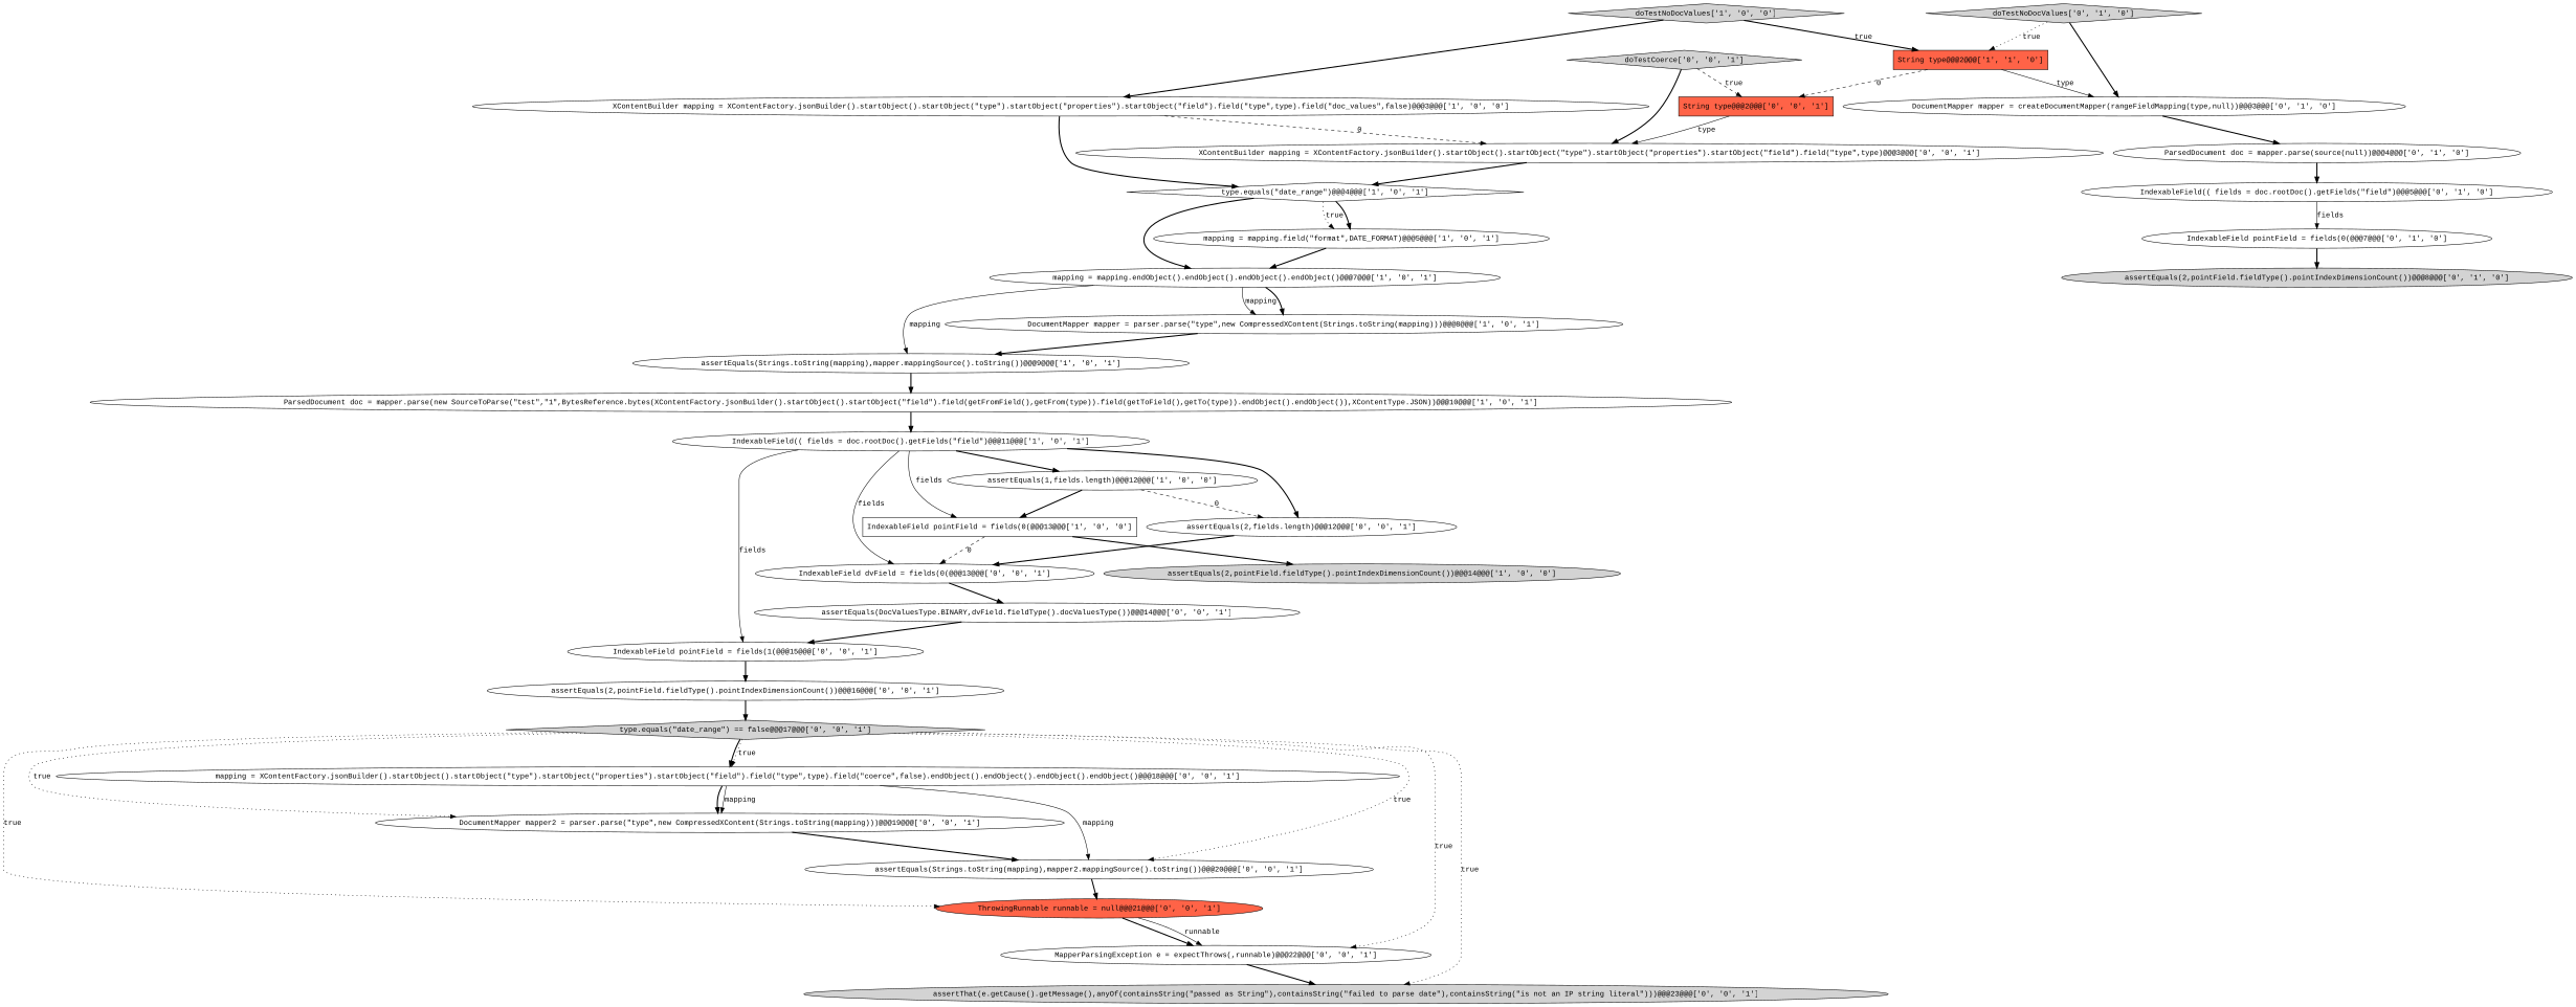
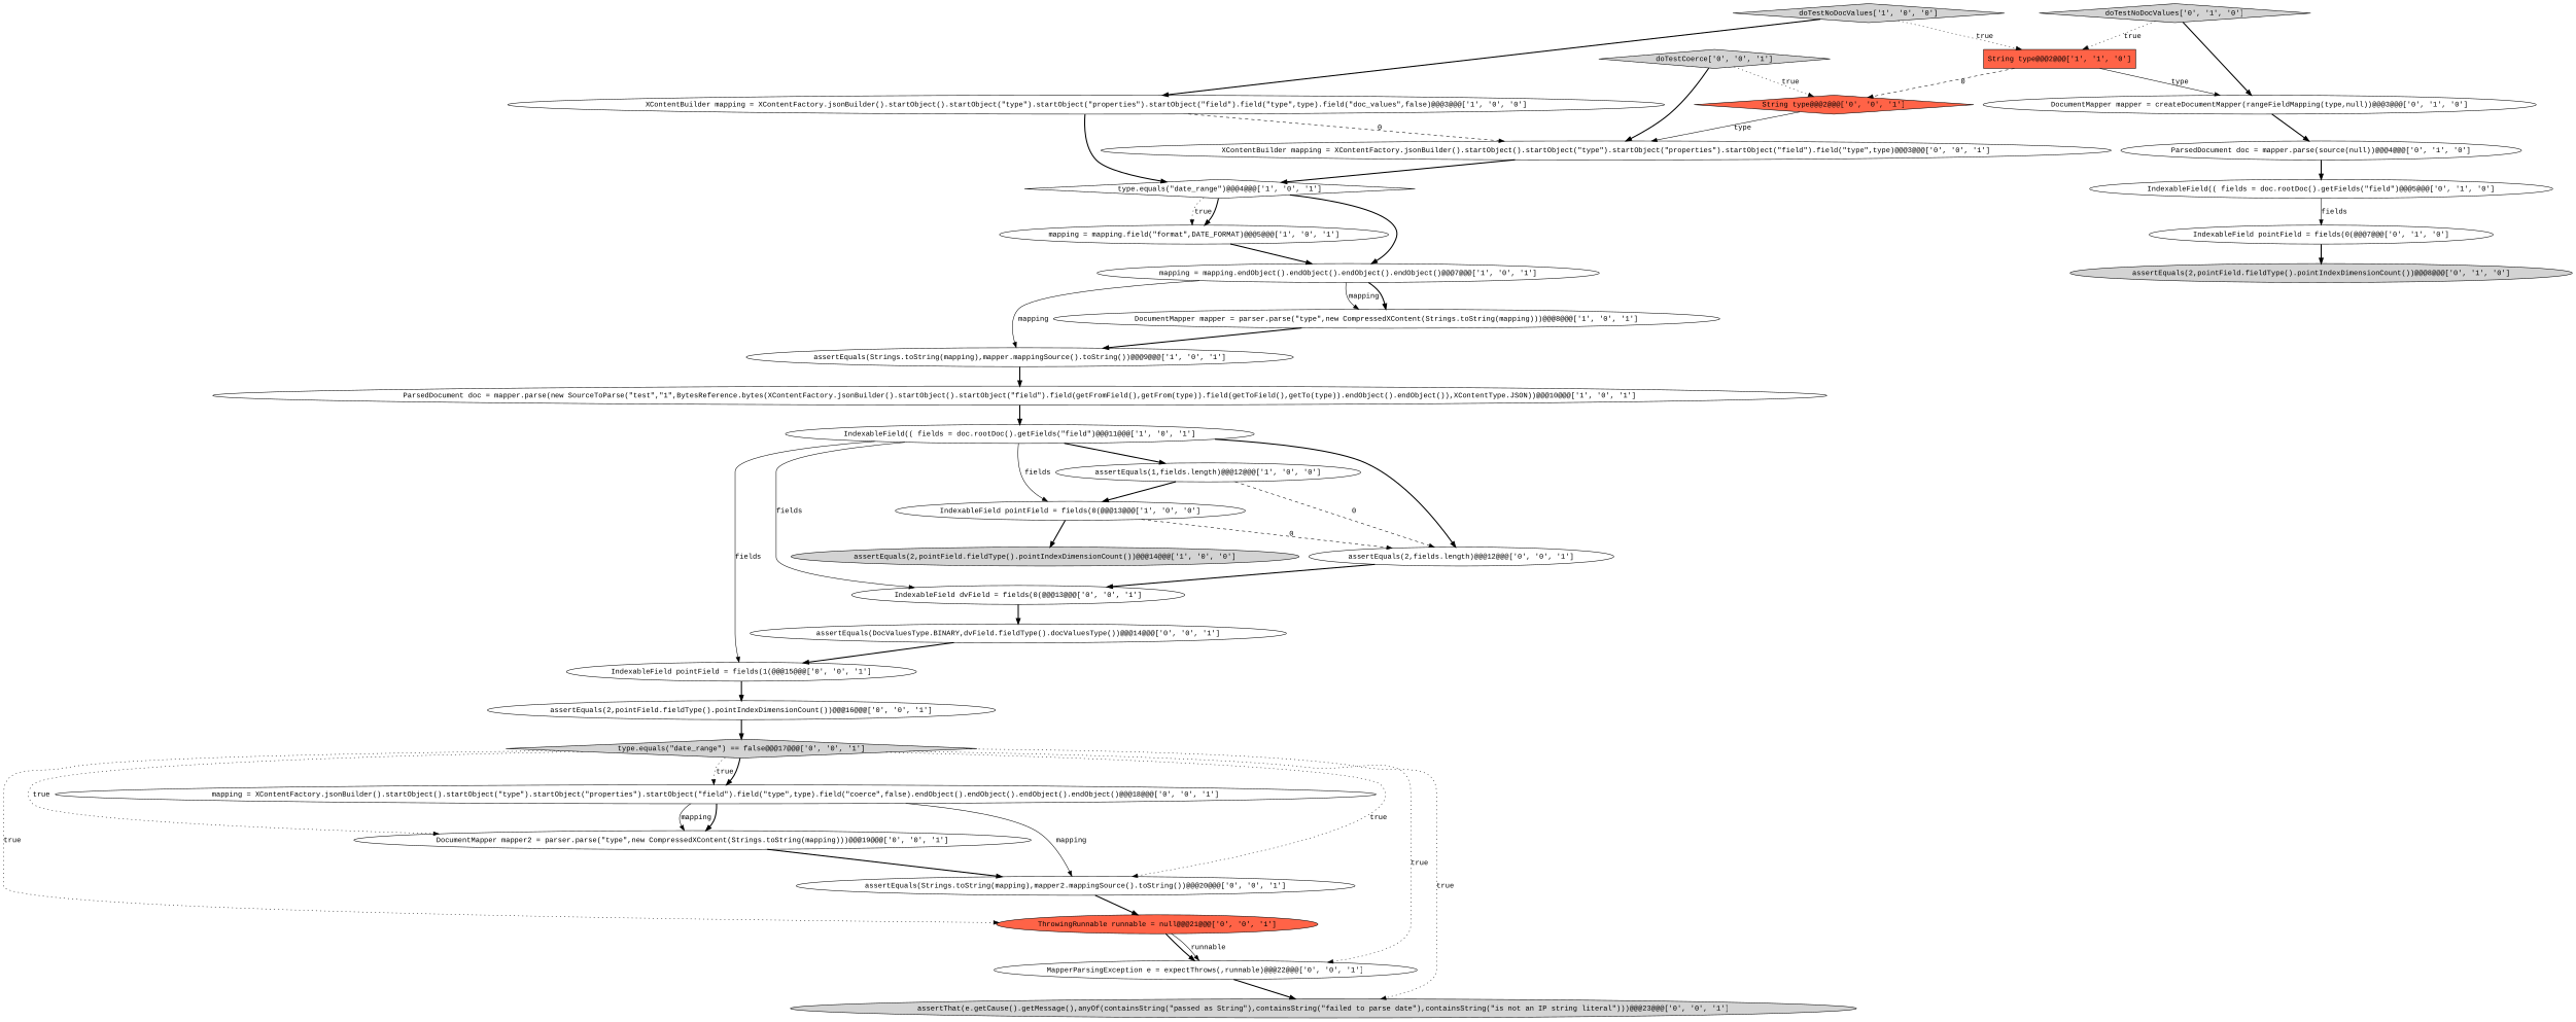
  digraph {
    fontname="Liberation Mono"
    node [fillcolor=white fontname="Liberation Mono" shape=ellipse style=filled]
    edge [fontname="Liberation Mono" style=bold]
    n1 [fillcolor=tomato label="String type@@@2@@@['1', '1', '0']" shape=box]
-   n2 [fillcolor=tomato label="String type@@@2@@@['0', '0', '1']" shape=box]
+   n2 [fillcolor=tomato label="String type@@@2@@@['0', '0', '1']" shape=diamond]
    n3 [label="DocumentMapper mapper = createDocumentMapper(rangeFieldMapping(type,null))@@@3@@@['0', '1', '0']"]
    n4 [label="XContentBuilder mapping = XContentFactory.jsonBuilder().startObject().startObject(\"type\").startObject(\"properties\").startObject(\"field\").field(\"type\",type)@@@3@@@['0', '0', '1']"]
    n5 [label="ParsedDocument doc = mapper.parse(source(null))@@@4@@@['0', '1', '0']"]
    n6 [label="IndexableField(( fields = doc.rootDoc().getFields(\"field\")@@@11@@@['1', '0', '1']"]
-   n7 [label="IndexableField pointField = fields(0(@@@13@@@['1', '0', '0']" shape=box]
+   n7 [label="IndexableField pointField = fields(0(@@@13@@@['1', '0', '0']"]
    n8 [label="IndexableField pointField = fields(1(@@@15@@@['0', '0', '1']"]
    n9 [label="IndexableField dvField = fields(0(@@@13@@@['0', '0', '1']"]
    n10 [label="assertEquals(1,fields.length)@@@12@@@['1', '0', '0']"]
    n11 [label="assertEquals(2,fields.length)@@@12@@@['0', '0', '1']"]
    n12 [fillcolor=lightgray label="assertEquals(2,pointField.fieldType().pointIndexDimensionCount())@@@14@@@['1', '0', '0']"]
    n13 [label="assertEquals(2,pointField.fieldType().pointIndexDimensionCount())@@@16@@@['0', '0', '1']"]
    n14 [label="assertEquals(DocValuesType.BINARY,dvField.fieldType().docValuesType())@@@14@@@['0', '0', '1']"]
    n15 [label="IndexableField pointField = fields(0(@@@7@@@['0', '1', '0']"]
    n16 [fillcolor=lightgray label="assertEquals(2,pointField.fieldType().pointIndexDimensionCount())@@@8@@@['0', '1', '0']"]
    n17 [label="ParsedDocument doc = mapper.parse(new SourceToParse(\"test\",\"1\",BytesReference.bytes(XContentFactory.jsonBuilder().startObject().startObject(\"field\").field(getFromField(),getFrom(type)).field(getToField(),getTo(type)).endObject().endObject()),XContentType.JSON))@@@10@@@['1', '0', '1']"]
    n18 [label="IndexableField(( fields = doc.rootDoc().getFields(\"field\")@@@5@@@['0', '1', '0']"]
    n19 [label="assertEquals(Strings.toString(mapping),mapper2.mappingSource().toString())@@@20@@@['0', '0', '1']"]
    n20 [fillcolor=tomato label="ThrowingRunnable runnable = null@@@21@@@['0', '0', '1']"]
    n21 [label="MapperParsingException e = expectThrows(,runnable)@@@22@@@['0', '0', '1']"]
    n22 [fillcolor=lightgray label="type.equals(\"date_range\") == false@@@17@@@['0', '0', '1']" shape=diamond]
    n23 [label="type.equals(\"date_range\")@@@4@@@['1', '0', '1']" shape=diamond]
    n24 [label="assertEquals(Strings.toString(mapping),mapper.mappingSource().toString())@@@9@@@['1', '0', '1']"]
    n25 [fillcolor=lightgray label="assertThat(e.getCause().getMessage(),anyOf(containsString(\"passed as String\"),containsString(\"failed to parse date\"),containsString(\"is not an IP string literal\")))@@@23@@@['0', '0', '1']"]
    n26 [label="DocumentMapper mapper2 = parser.parse(\"type\",new CompressedXContent(Strings.toString(mapping)))@@@19@@@['0', '0', '1']"]
    n27 [label="mapping = XContentFactory.jsonBuilder().startObject().startObject(\"type\").startObject(\"properties\").startObject(\"field\").field(\"type\",type).field(\"coerce\",false).endObject().endObject().endObject().endObject()@@@18@@@['0', '0', '1']"]
    n28 [label="mapping = mapping.field(\"format\",DATE_FORMAT)@@@5@@@['1', '0', '1']"]
    n29 [label="mapping = mapping.endObject().endObject().endObject().endObject()@@@7@@@['1', '0', '1']"]
    n30 [label="DocumentMapper mapper = parser.parse(\"type\",new CompressedXContent(Strings.toString(mapping)))@@@8@@@['1', '0', '1']"]
    n31 [label="XContentBuilder mapping = XContentFactory.jsonBuilder().startObject().startObject(\"type\").startObject(\"properties\").startObject(\"field\").field(\"type\",type).field(\"doc_values\",false)@@@3@@@['1', '0', '0']"]
    n32 [fillcolor=lightgray label="doTestNoDocValues['1', '0', '0']" shape=diamond]
    n33 [fillcolor=lightgray label="doTestNoDocValues['0', '1', '0']" shape=diamond]
    n34 [fillcolor=lightgray label="doTestCoerce['0', '0', '1']" shape=diamond]
    n1 -> n2 [label=0 style=dashed]
    n1 -> n3 [label=type style=solid]
    n2 -> n4 [label=type style=solid]
    n3 -> n5
    n4 -> n23
    n5 -> n18
    n6 -> n7 [label=fields style=solid]
    n6 -> n8 [label=fields style=solid]
    n6 -> n9 [label=fields style=solid]
    n6 -> n10
    n6 -> n11
-   n7 -> n9 [label=0 style=dashed]
+   n7 -> n11 [label=0 style=dashed]
    n7 -> n12
    n8 -> n13
    n9 -> n14
    n10 -> n7
    n10 -> n11 [label=0 style=dashed]
    n11 -> n9
    n13 -> n22
    n14 -> n8
    n15 -> n16
    n17 -> n6
    n18 -> n15 [label=fields style=solid]
    n19 -> n20
    n20 -> n21 [label=runnable style=solid]
    n20 -> n21
    n21 -> n25
    n22 -> n19 [label=true style=dotted]
    n22 -> n20 [label=true style=dotted]
    n22 -> n21 [label=true style=dotted]
    n22 -> n25 [label=true style=dotted]
    n22 -> n26 [label=true style=dotted]
    n22 -> n27 [label=true style=dotted]
    n22 -> n27
    n23 -> n28 [label=true style=dotted]
    n23 -> n28
    n23 -> n29
    n24 -> n17
    n26 -> n19
    n27 -> n19 [label=mapping style=solid]
    n27 -> n26
    n27 -> n26 [label=mapping style=solid]
    n28 -> n29
    n29 -> n24 [label=mapping style=solid]
    n29 -> n30 [label=mapping style=solid]
    n29 -> n30
    n30 -> n24
    n31 -> n4 [label=0 style=dashed]
    n31 -> n23
-   n32 -> n1 [label=true]
+   n32 -> n1 [label=true style=dotted]
    n32 -> n31
    n33 -> n1 [label=true style=dotted]
    n33 -> n3
-   n34 -> n2 [label=true style=dashed]
+   n34 -> n2 [label=true style=dotted]
    n34 -> n4
  }
